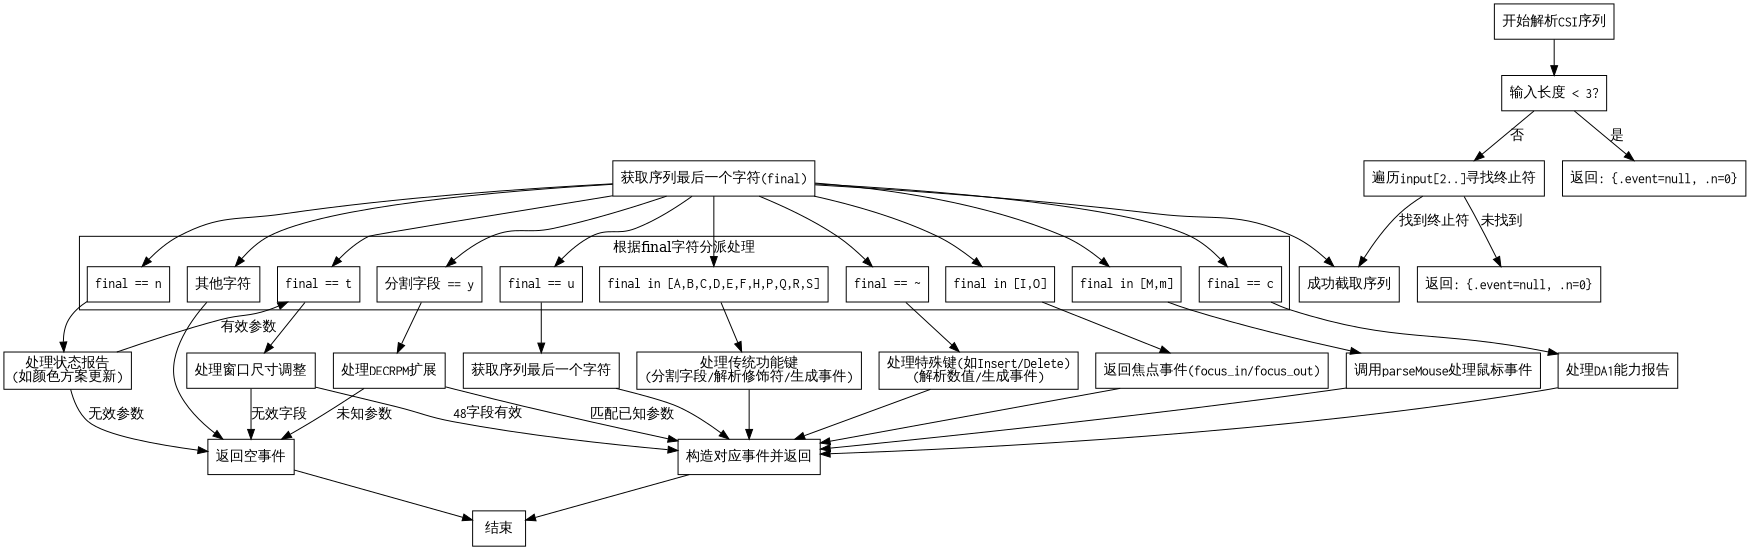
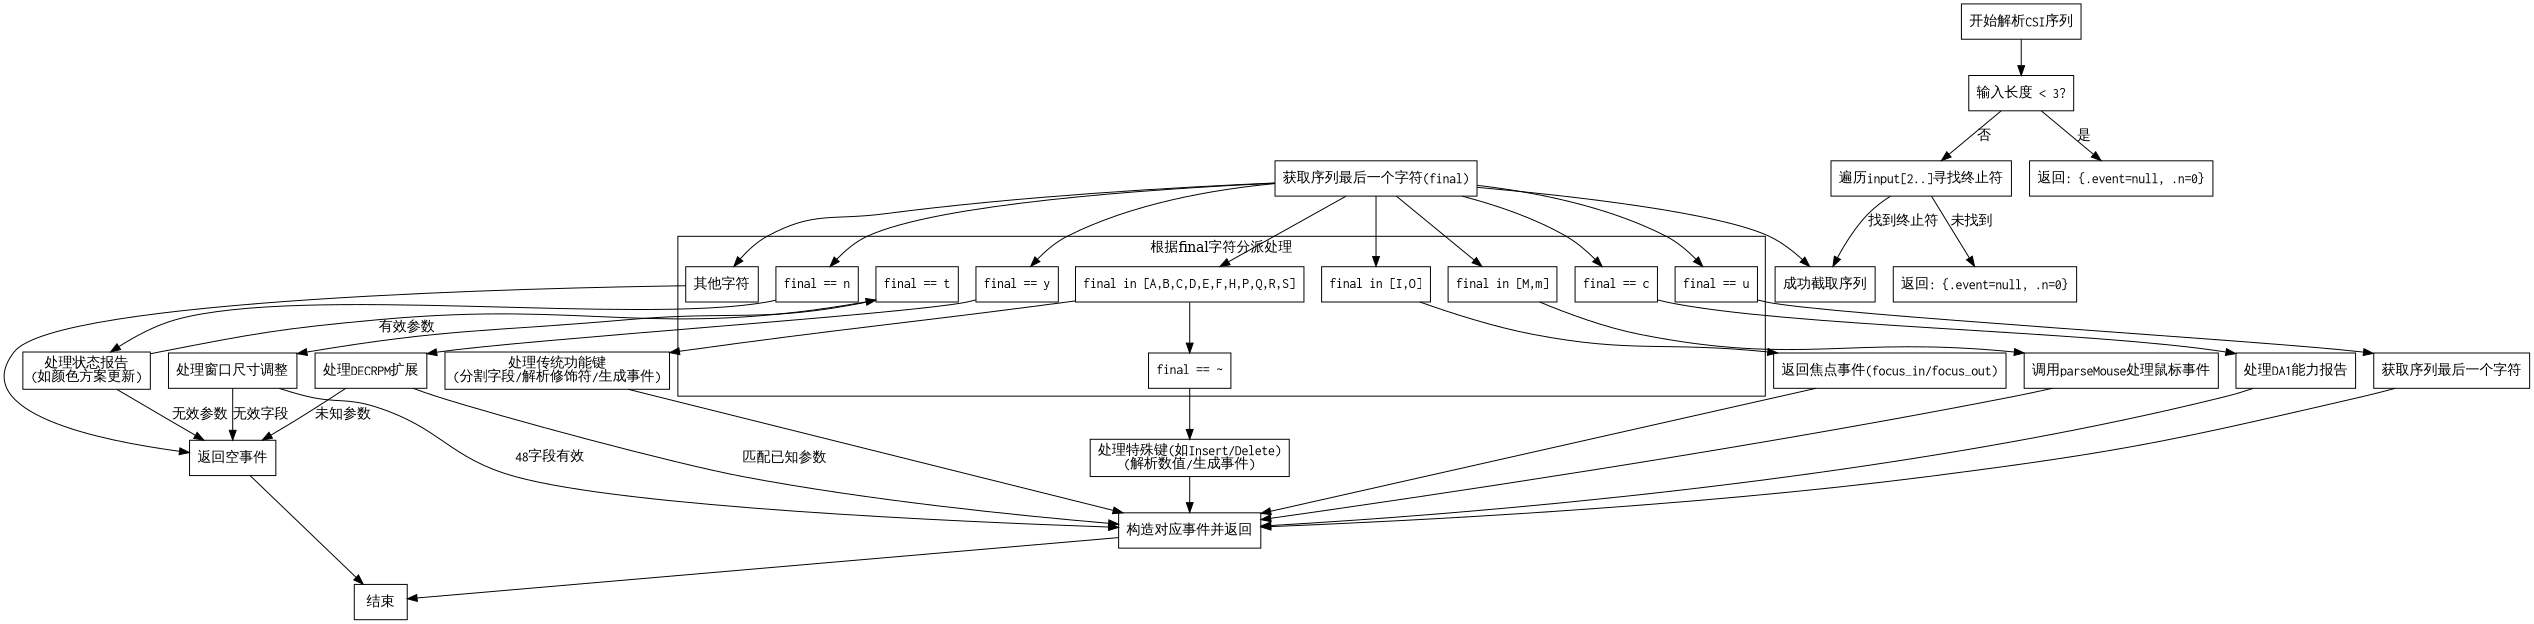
  digraph {
    node [fontname=Courier shape=rectangle]
    edge [fontname=Courier]
    n1 [label="final in [A,B,C,D,E,F,H,P,Q,R,S]"]
    n2 [label="final == ~"]
    n3 [label="final in [I,O]"]
    n4 [label="final in [M,m]"]
    n5 [label="final == c"]
    n6 [label="final == n"]
    n7 [label="final == t"]
    n8 [label="final == u"]
-   n9 [label="分割字段 == y"]
+   n9 [label="final == y"]
    n10 [label="其他字符"]
    n11 [label="处理传统功能键\n(分割字段/解析修饰符/生成事件)"]
    n12 [label="处理特殊键(如Insert/Delete)\n(解析数值/生成事件)"]
    n13 [label="返回焦点事件(focus_in/focus_out)"]
    n14 [label="调用parseMouse处理鼠标事件"]
    n15 [label="处理DA1能力报告"]
    n16 [label="处理状态报告\n(如颜色方案更新)"]
    n17 [label="处理窗口尺寸调整"]
    n18 [label="获取序列最后一个字符"]
    n19 [label="处理DECRPM扩展"]
    n20 [label="返回空事件"]
    n21 [label="开始解析CSI序列"]
    n22 [label="输入长度 < 3?"]
    n23 [label="返回: {.event=null, .n=0}"]
    n24 [label="遍历input[2..]寻找终止符"]
    n25 [label="成功截取序列"]
    n26 [label="返回: {.event=null, .n=0}"]
    n27 [label="获取序列最后一个字符(final)"]
    n28 [label="构造对应事件并返回"]
    n29 [label="结束"]
    subgraph cluster_1 {
      label="根据final字符分派处理"
      n1
      n2
      n3
      n4
      n5
      n6
      n7
      n8
      n9
      n10
    }
    n1 -> n11
    n2 -> n12
    n3 -> n13
    n4 -> n14
    n5 -> n15
    n6 -> n16
    n7 -> n17
    n8 -> n18
    n9 -> n19
    n10 -> n20
    n11 -> n28
    n12 -> n28
    n13 -> n28
    n14 -> n28
    n15 -> n28
    n16 -> n7 [label="有效参数"]
    n16 -> n20 [label="无效参数"]
    n17 -> n20 [label="无效字段"]
    n17 -> n28 [label="48字段有效"]
    n18 -> n28
    n19 -> n20 [label="未知参数"]
    n19 -> n28 [label="匹配已知参数"]
    n20 -> n29
    n21 -> n22
    n22 -> n23 [label="是"]
    n22 -> n24 [label="否"]
    n24 -> n25 [label="找到终止符"]
    n24 -> n26 [label="未找到"]
    n27 -> n1
-   n27 -> n2
+   n1 -> n2
    n27 -> n3
    n27 -> n4
    n27 -> n5
    n27 -> n6
-   n27 -> n7
    n27 -> n8
    n27 -> n9
    n27 -> n10
    n27 -> n25
    n28 -> n29
  }
